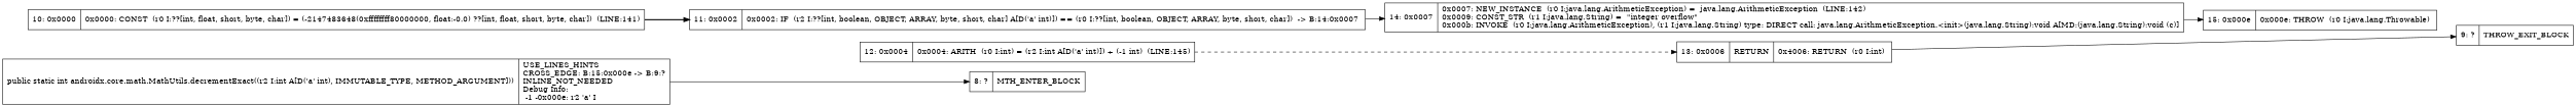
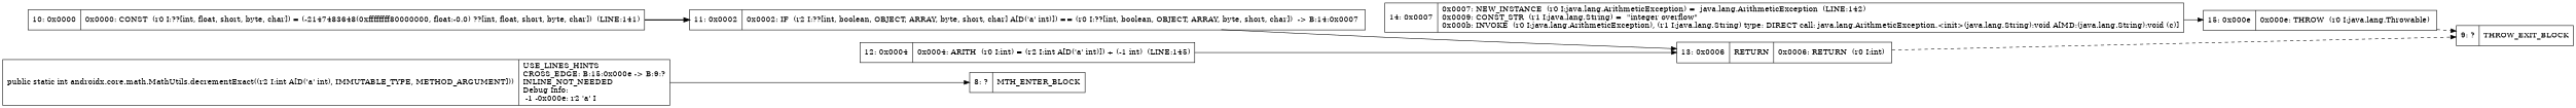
  digraph {
    rankdir=LR
    node [shape=record]
    edge [style=solid]
    n1 [label="{8\:\ ?|MTH_ENTER_BLOCK\l}"]
    n2 [label="{10\:\ 0x0000|0x0000: CONST  (r0 I:??[int, float, short, byte, char]) = (\-2147483648(0xffffffff80000000, float:\-0.0) ??[int, float, short, byte, char])  (LINE:141)\l}"]
    n3 [label="{11\:\ 0x0002|0x0002: IF  (r2 I:??[int, boolean, OBJECT, ARRAY, byte, short, char] A[D('a' int)]) == (r0 I:??[int, boolean, OBJECT, ARRAY, byte, short, char])  \-\> B:14:0x0007 \l}"]
    n4 [label="{14\:\ 0x0007|0x0007: NEW_INSTANCE  (r0 I:java.lang.ArithmeticException) =  java.lang.ArithmeticException  (LINE:142)\l0x0009: CONST_STR  (r1 I:java.lang.String) =  \"integer overflow\" \l0x000b: INVOKE  (r0 I:java.lang.ArithmeticException), (r1 I:java.lang.String) type: DIRECT call: java.lang.ArithmeticException.\<init\>(java.lang.String):void A[MD:(java.lang.String):void (c)]\l}"]
    n5 [label="{12\:\ 0x0004|0x0004: ARITH  (r0 I:int) = (r2 I:int A[D('a' int)]) + (\-1 int)  (LINE:145)\l}"]
-   n6 [label="{13\:\ 0x0006|RETURN\l|0x4006: RETURN  (r0 I:int) \l}"]
+   n6 [label="{13\:\ 0x0006|RETURN\l|0x0006: RETURN  (r0 I:int) \l}"]
    n7 [label="{15\:\ 0x000e|0x000e: THROW  (r0 I:java.lang.Throwable) \l}"]
    n8 [label="{9\:\ ?|THROW_EXIT_BLOCK\l}"]
    n9 [label="{public static int androidx.core.math.MathUtils.decrementExact((r2 I:int A[D('a' int), IMMUTABLE_TYPE, METHOD_ARGUMENT]))  | USE_LINES_HINTS\lCROSS_EDGE: B:15:0x000e \-\> B:9:?\lINLINE_NOT_NEEDED\lDebug Info:\l  \-1 \-0x000e: r2 'a' I\l}"]
    n2 -> n3 [style=bold]
-   n3 -> n4
+   n3 -> n6
    n4 -> n7
-   n5 -> n6 [style=dashed]
-   n6 -> n8
+   n5 -> n6
+   n6 -> n8 [style=dashed]
+   n7 -> n8 [style=dashed]
    n9 -> n1
  }
